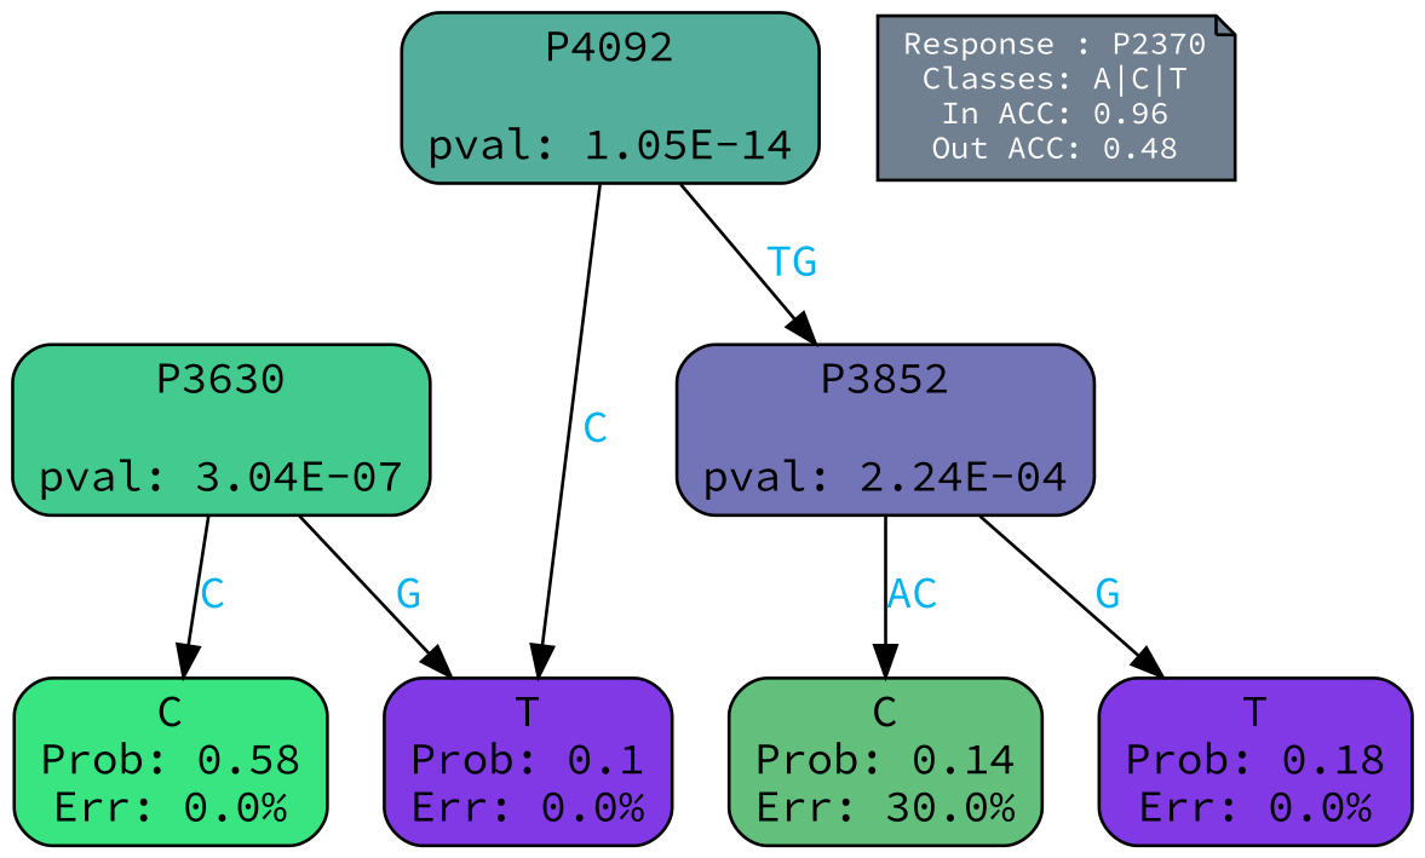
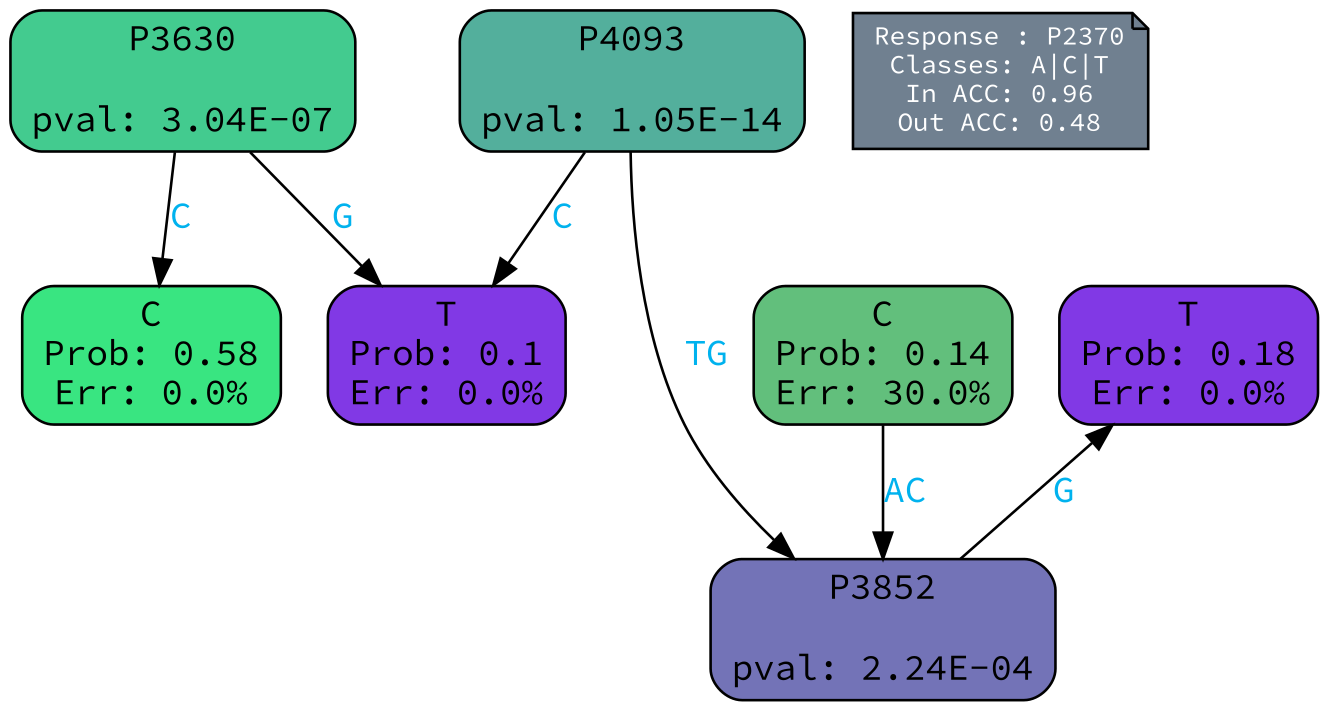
  digraph {
    fontname="Source Code Pro"
    ranksep=equally
    splines=polylines
    node [color=black fillcolor="#8139e5" fontname="Source Code Pro" shape=box style="filled, rounded"]
    edge [fontcolor=deepskyblue2 fontname="Source Code Pro"]
    n1 [fillcolor="#39e581" label="C\nProb: 0.58\nErr: 0.0%"]
    n2 [label="T\nProb: 0.1\nErr: 0.0%"]
    n3 [fillcolor="#62bf7c" label="C\nProb: 0.14\nErr: 30.0%"]
    n4 [label="T\nProb: 0.18\nErr: 0.0%"]
    n5 [align=left fillcolor=slategray fontcolor=white fontsize=10 label="Response : P2370\nClasses: A|C|T\nIn ACC: 0.96\nOut ACC: 0.48\n" shape=note style=filled]
-   n6 [fillcolor="#53af9c" label="P4092\n\npval: 1.05E-14"]
+   n6 [fillcolor="#53af9c" label="P4093\n\npval: 1.05E-14"]
    n7 [fillcolor="#7373b7" label="P3852\n\npval: 2.24E-04"]
    n8 [fillcolor="#43cb8f" label="P3630\n\npval: 3.04E-07"]
    subgraph sub_1 {
      rank=same
      n1
      n2
      n3
      n4
    }
    subgraph sub_2 {
      rank=same
      n5
      n6
    }
    n6 -> n2 [label=C]
    n6 -> n7 [label=TG]
-   n7 -> n3 [label=AC]
+   n3 -> n7 [label=AC]
    n7 -> n4 [label=G]
    n8 -> n1 [label=C]
    n8 -> n2 [label=G]
  }
